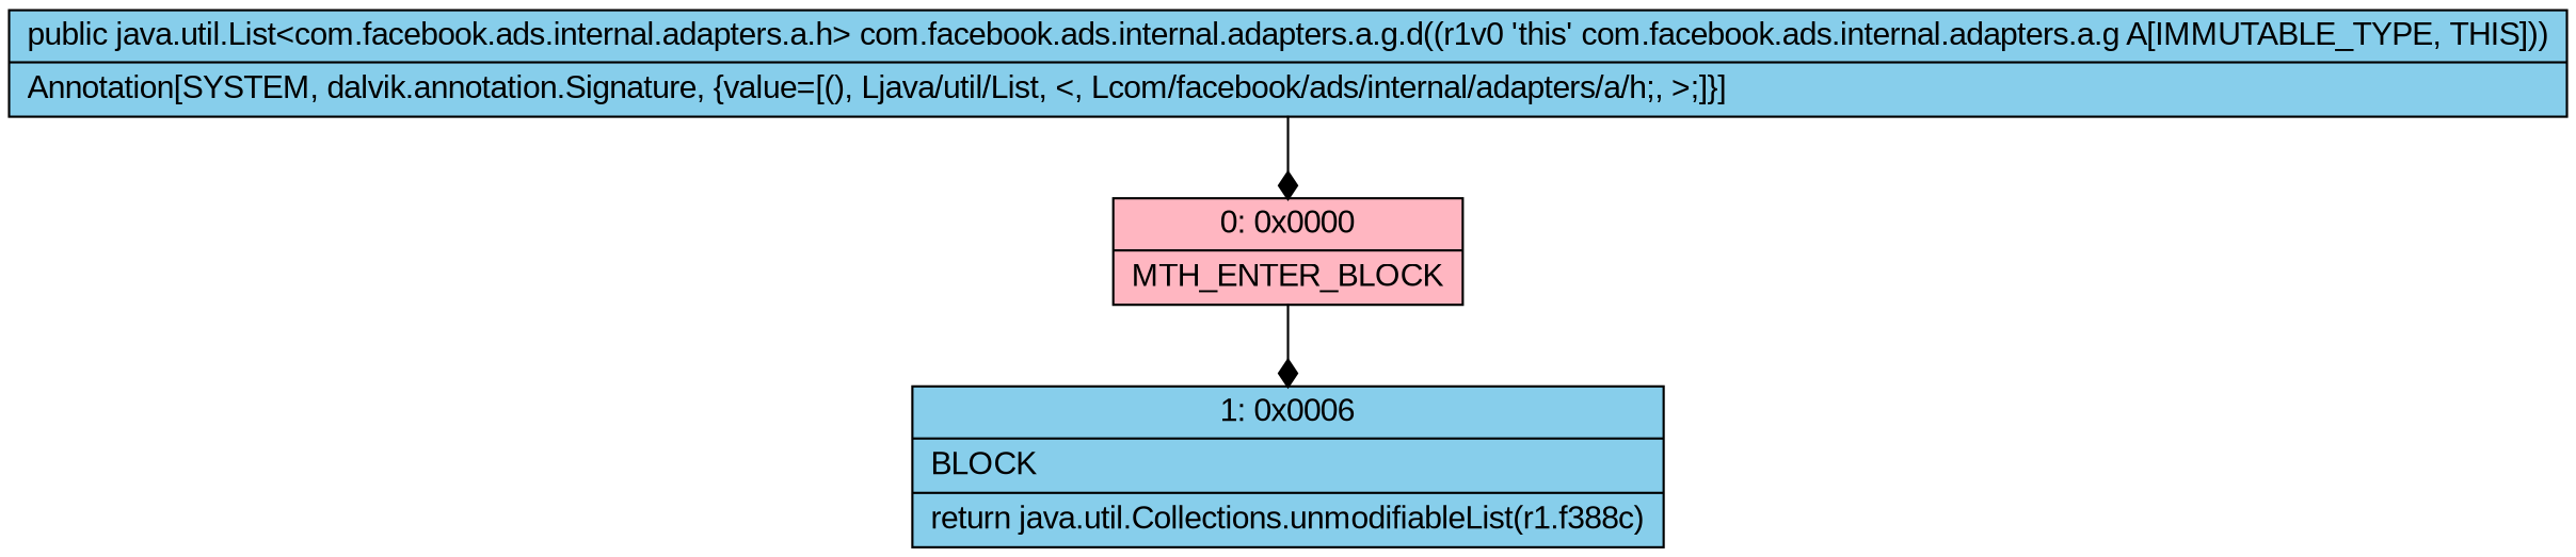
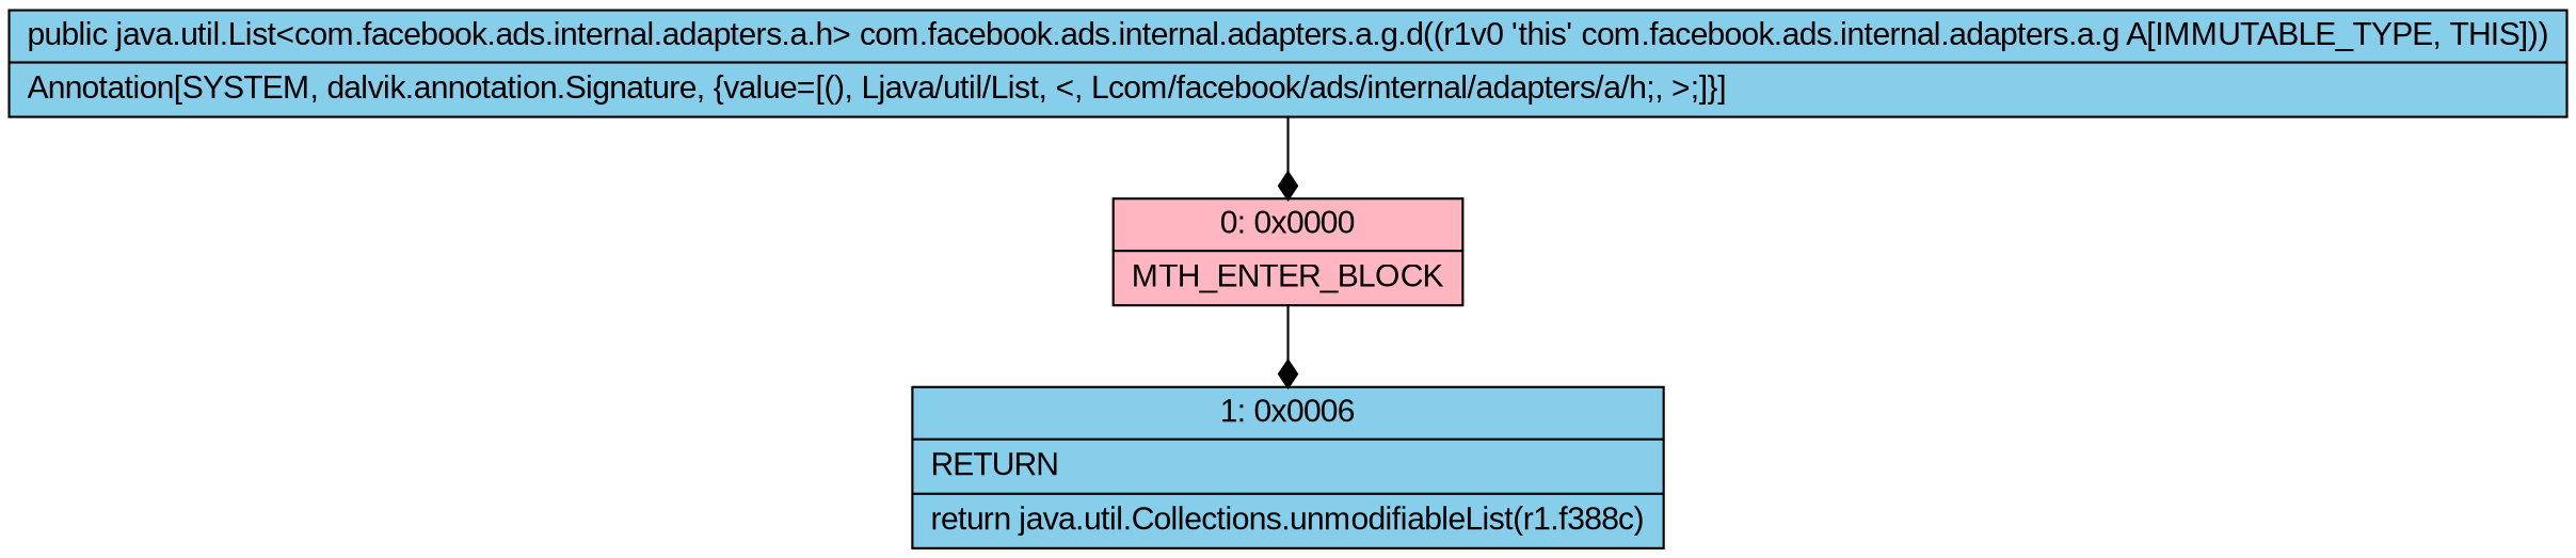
  digraph {
    fontname="Liberation Sans"
    node [shape=record style=filled fillcolor=skyblue fontname="Liberation Sans"]
    edge [style=solid arrowhead=diamond fontname="Liberation Sans"]
    n1 [label="{0\:\ 0x0000|MTH_ENTER_BLOCK\l}" fillcolor=lightpink]
-   n2 [label="{1\:\ 0x0006|BLOCK\l|return java.util.Collections.unmodifiableList(r1.f388c)\l}"]
+   n2 [label="{1\:\ 0x0006|RETURN\l|return java.util.Collections.unmodifiableList(r1.f388c)\l}"]
    n3 [label="{public java.util.List\<com.facebook.ads.internal.adapters.a.h\> com.facebook.ads.internal.adapters.a.g.d((r1v0 'this' com.facebook.ads.internal.adapters.a.g A[IMMUTABLE_TYPE, THIS]))  | Annotation[SYSTEM, dalvik.annotation.Signature, \{value=[(), Ljava\/util\/List, \<, Lcom\/facebook\/ads\/internal\/adapters\/a\/h;, \>;]\}]\l}"]
    n1 -> n2
    n3 -> n1
  }
